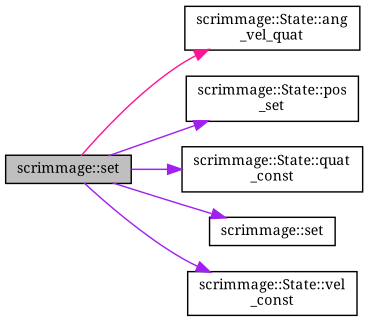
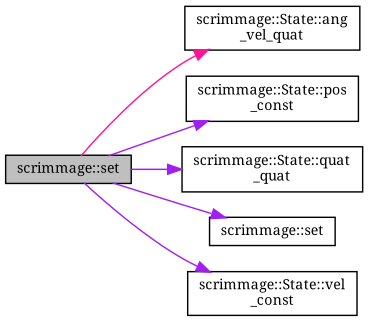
  digraph {
    fontname="Noto Serif"
    rankdir=LR
    node [color=black fillcolor=white fontname="Noto Serif" fontsize=10 shape=record style=filled]
    edge [color=purple fontname="Noto Serif" fontsize=10 labelfontname=Helvetica labelfontsize=10 style=solid]
    n1 [fillcolor=grey75 fontcolor=black height=0.2 label="scrimmage::set" width=0.4]
    n2 [height=0.2 label="scrimmage::State::ang\l_vel_quat" width=0.4]
-   n3 [height=0.2 label="scrimmage::State::pos\l_set" width=0.4]
-   n4 [height=0.2 label="scrimmage::State::quat\l_const" width=0.4]
+   n3 [height=0.2 label="scrimmage::State::pos\l_const" width=0.4]
+   n4 [height=0.2 label="scrimmage::State::quat\l_quat" width=0.4]
    n5 [height=0.2 label="scrimmage::set" width=0.4]
    n6 [height=0.2 label="scrimmage::State::vel\l_const" width=0.4]
    n1 -> n2 [color=deeppink]
    n1 -> n3
    n1 -> n4
    n1 -> n5
    n1 -> n6
  }
